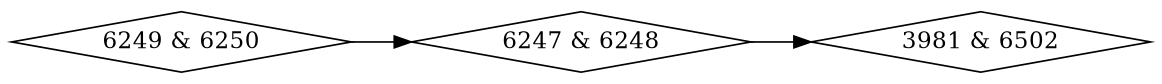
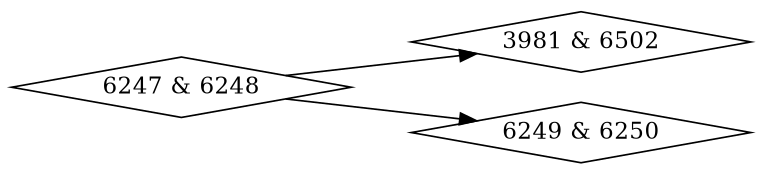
  digraph {
    rankdir=LR
    node [shape=diamond]
    n1 [label="3981 & 6502"]
    n2 [label="6247 & 6248"]
    n3 [label="6249 & 6250"]
    n2 -> n1
-   n3 -> n2
+   n2 -> n3
  }
